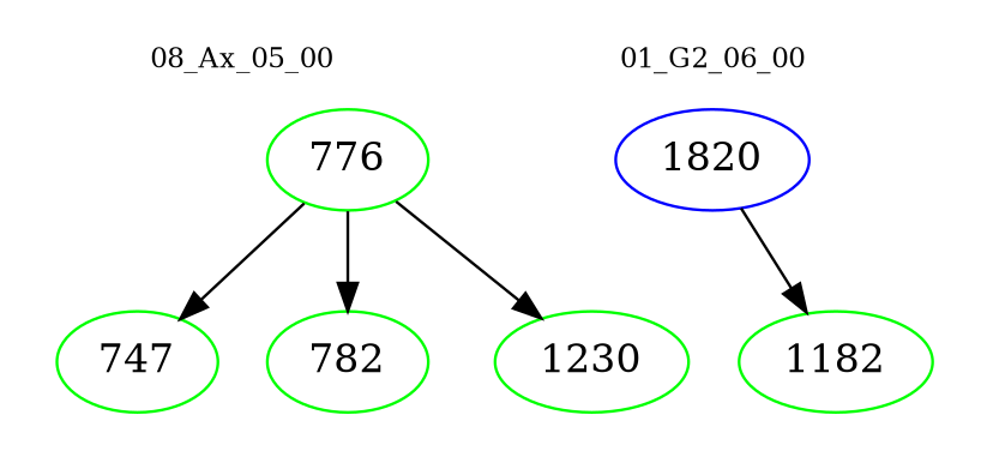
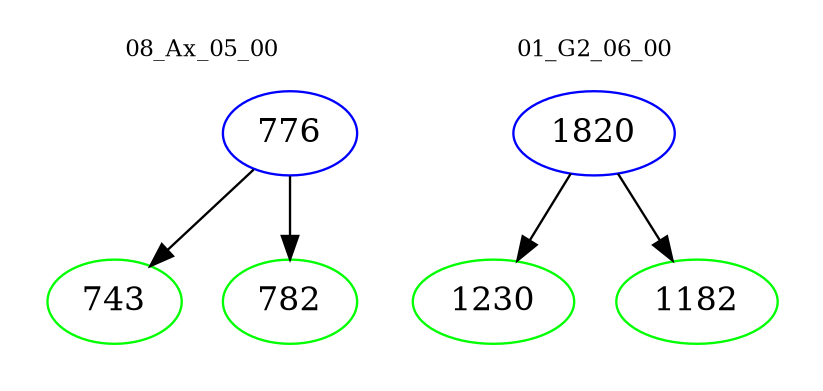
  digraph {
    node [color=green]
    edge [color=black]
-   n1 [label=776]
-   n2 [label=747]
+   n1 [color=blue label=776]
+   n2 [label=743]
    n3 [label=782]
    n4 [color=blue label=1820]
    n5 [label=1182]
    n6 [label=1230]
    subgraph cluster_1 {
      color=white
      fontsize=10
      label="08_Ax_05_00"
      n1
      n2
      n3
    }
    subgraph cluster_2 {
      color=white
      fontsize=10
      label="01_G2_06_00"
      n4
      n5
      n6
    }
    n1 -> n2
    n1 -> n3
    n4 -> n5
-   n1 -> n6
+   n4 -> n6
  }
